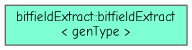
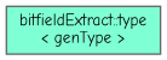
  digraph {
    rankdir=LR
    fontname="Comic Neue"
-   n1 [color=grey40 fillcolor=aquamarine fontname="Comic Neue" fontsize=10 height=0.2 label="bitfieldExtract::bitfieldExtract\l\< genType \>" shape=box style=filled width=0.4]
+   n1 [color=grey40 fillcolor=aquamarine fontname="Comic Neue" fontsize=10 height=0.2 label="bitfieldExtract::type\l\< genType \>" shape=box style=filled width=0.4]
  }
